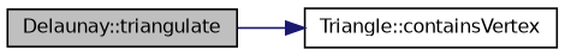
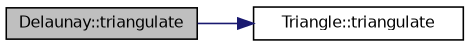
  digraph {
    rankdir=LR
    node [color=black fontname=Helvetica fontsize=10 shape=record style=filled]
    n1 [fillcolor=grey75 fontcolor=black height=0.2 label="Delaunay::triangulate" width=0.4]
-   n2 [fillcolor=white height=0.2 label="Triangle::containsVertex" width=0.4]
+   n2 [fillcolor=white height=0.2 label="Triangle::triangulate" width=0.4]
    n1 -> n2 [color=midnightblue fontname=Helvetica fontsize=10 labelfontname=Helvetica labelfontsize=10 style=solid]
  }
